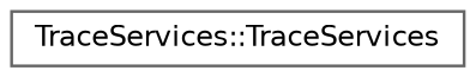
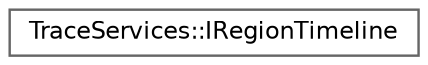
  digraph {
    rankdir=LR
-   n1 [color=grey40 fillcolor=white fontname=Helvetica fontsize=10 height=0.2 label="TraceServices::TraceServices" shape=box style=filled width=0.4]
+   n1 [color=grey40 fillcolor=white fontname=Helvetica fontsize=10 height=0.2 label="TraceServices::IRegionTimeline" shape=box style=filled width=0.4]
  }
